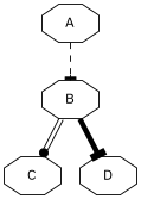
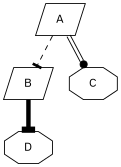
  digraph {
    fontname="IBM Plex Sans"
    node [fontname="IBM Plex Sans" shape=parallelogram]
    edge [arrowhead=tee fontname="IBM Plex Sans"]
-   A [shape=octagon]
-   B [shape=octagon]
+   A
+   B
    C [shape=octagon]
    D [shape=octagon]
    A -> B ["co󠁲lor"=grey style=dashed]
-   B -> C [arrowhead=dot color="black:invis:black"]
+   A -> C [arrowhead=dot color="black:invis:black"]
    B -> D [penwidth=5]
  }
